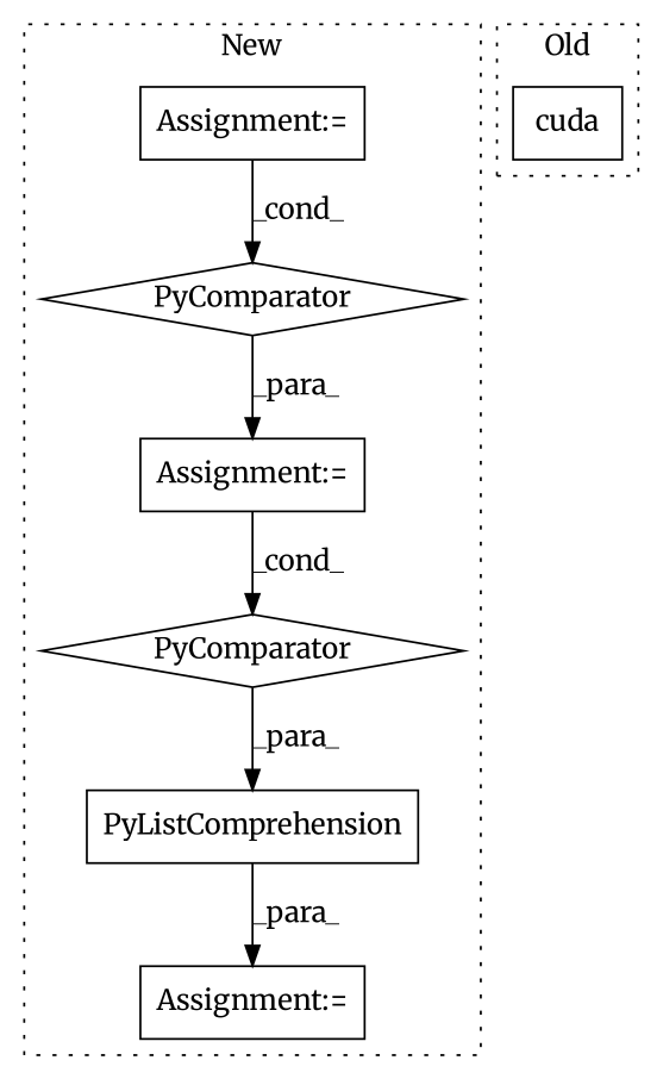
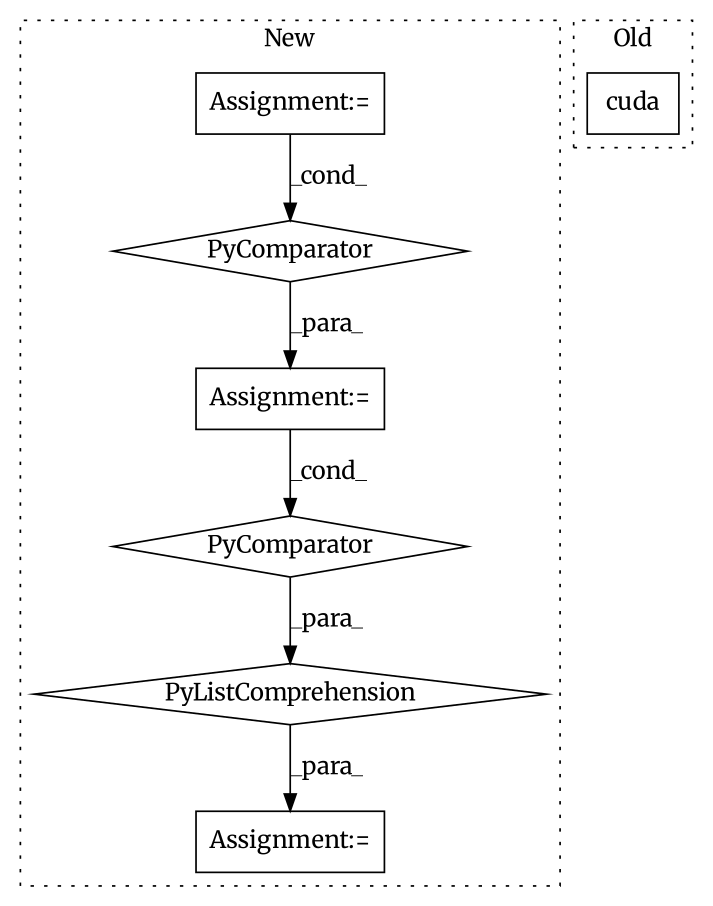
  digraph {
    fontname=Merriweather
    node [a=7 l=21 s=1157 shape=box fontname=Merriweather]
    edge [fontname=Merriweather]
    n1 [a=113 label=PyComparator shape=diamond]
    n2 [label="Assignment:="]
-   n3 [a=109 l=147 label=PyListComprehension s=1207]
+   n3 [a=109 l=147 label=PyListComprehension s=1207 shape=diamond]
    n4 [l=1 label="Assignment:=" s=1363]
    n5 [label="Assignment:=" s=1325]
    n6 [a=113 label=PyComparator s=1325 shape=diamond]
    n7 [a=32 l=6 label=cuda s=960]
    subgraph cluster_1 {
      label=New
      style=dotted
      n1
      n2
      n3
      n4
      n5
      n6
    }
    subgraph cluster_2 {
      label=Old
      style=dotted
      n7
    }
    n1 -> n5 [label=_para_]
    n2 -> n1 [label=_cond_]
    n3 -> n4 [label=_para_]
    n5 -> n6 [label=_cond_]
    n6 -> n3 [label=_para_]
  }
